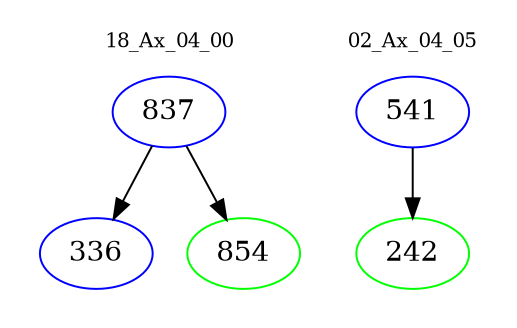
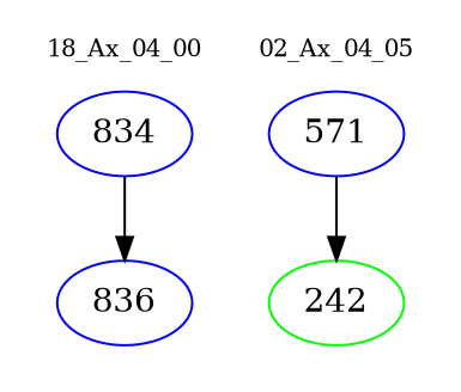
  digraph {
    node [color=blue]
    edge [color=black]
-   n1 [label=837]
-   n2 [label=336]
-   n3 [color=green label=854]
-   n4 [label=541]
+   n1 [label=834]
+   n2 [label=836]
+   n4 [label=571]
    n5 [color=green label=242]
    subgraph cluster_1 {
      color=white
      fontsize=10
      label="18_Ax_04_00"
      n1
      n2
-     n3
    }
    subgraph cluster_2 {
      color=white
      fontsize=10
      label="02_Ax_04_05"
      n4
      n5
    }
    n1 -> n2
-   n1 -> n3
    n4 -> n5
  }
